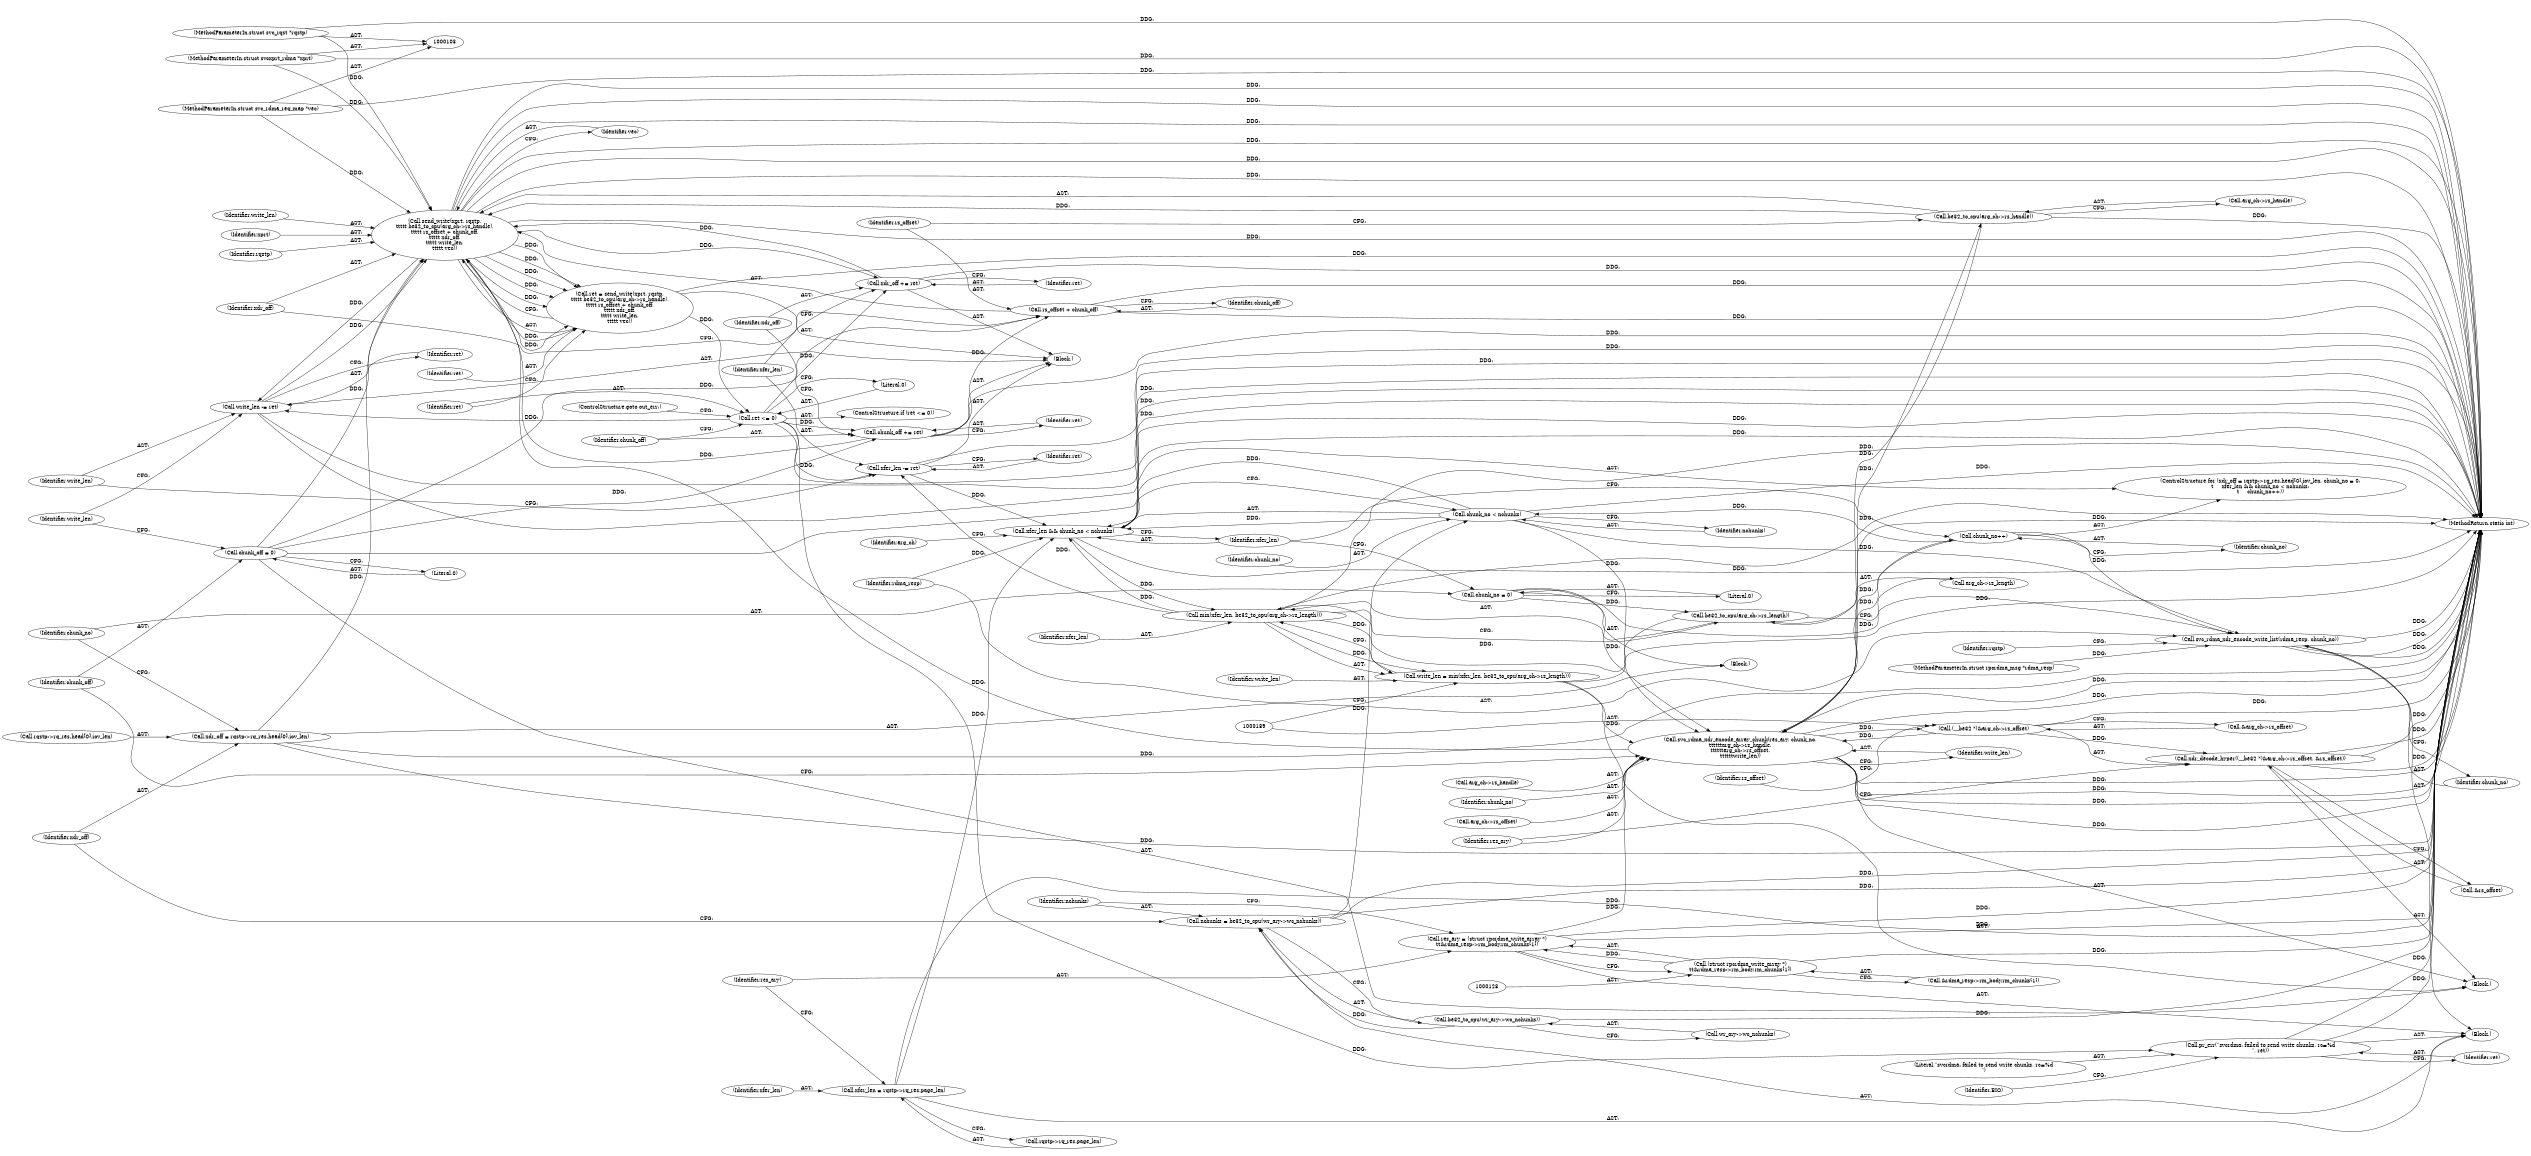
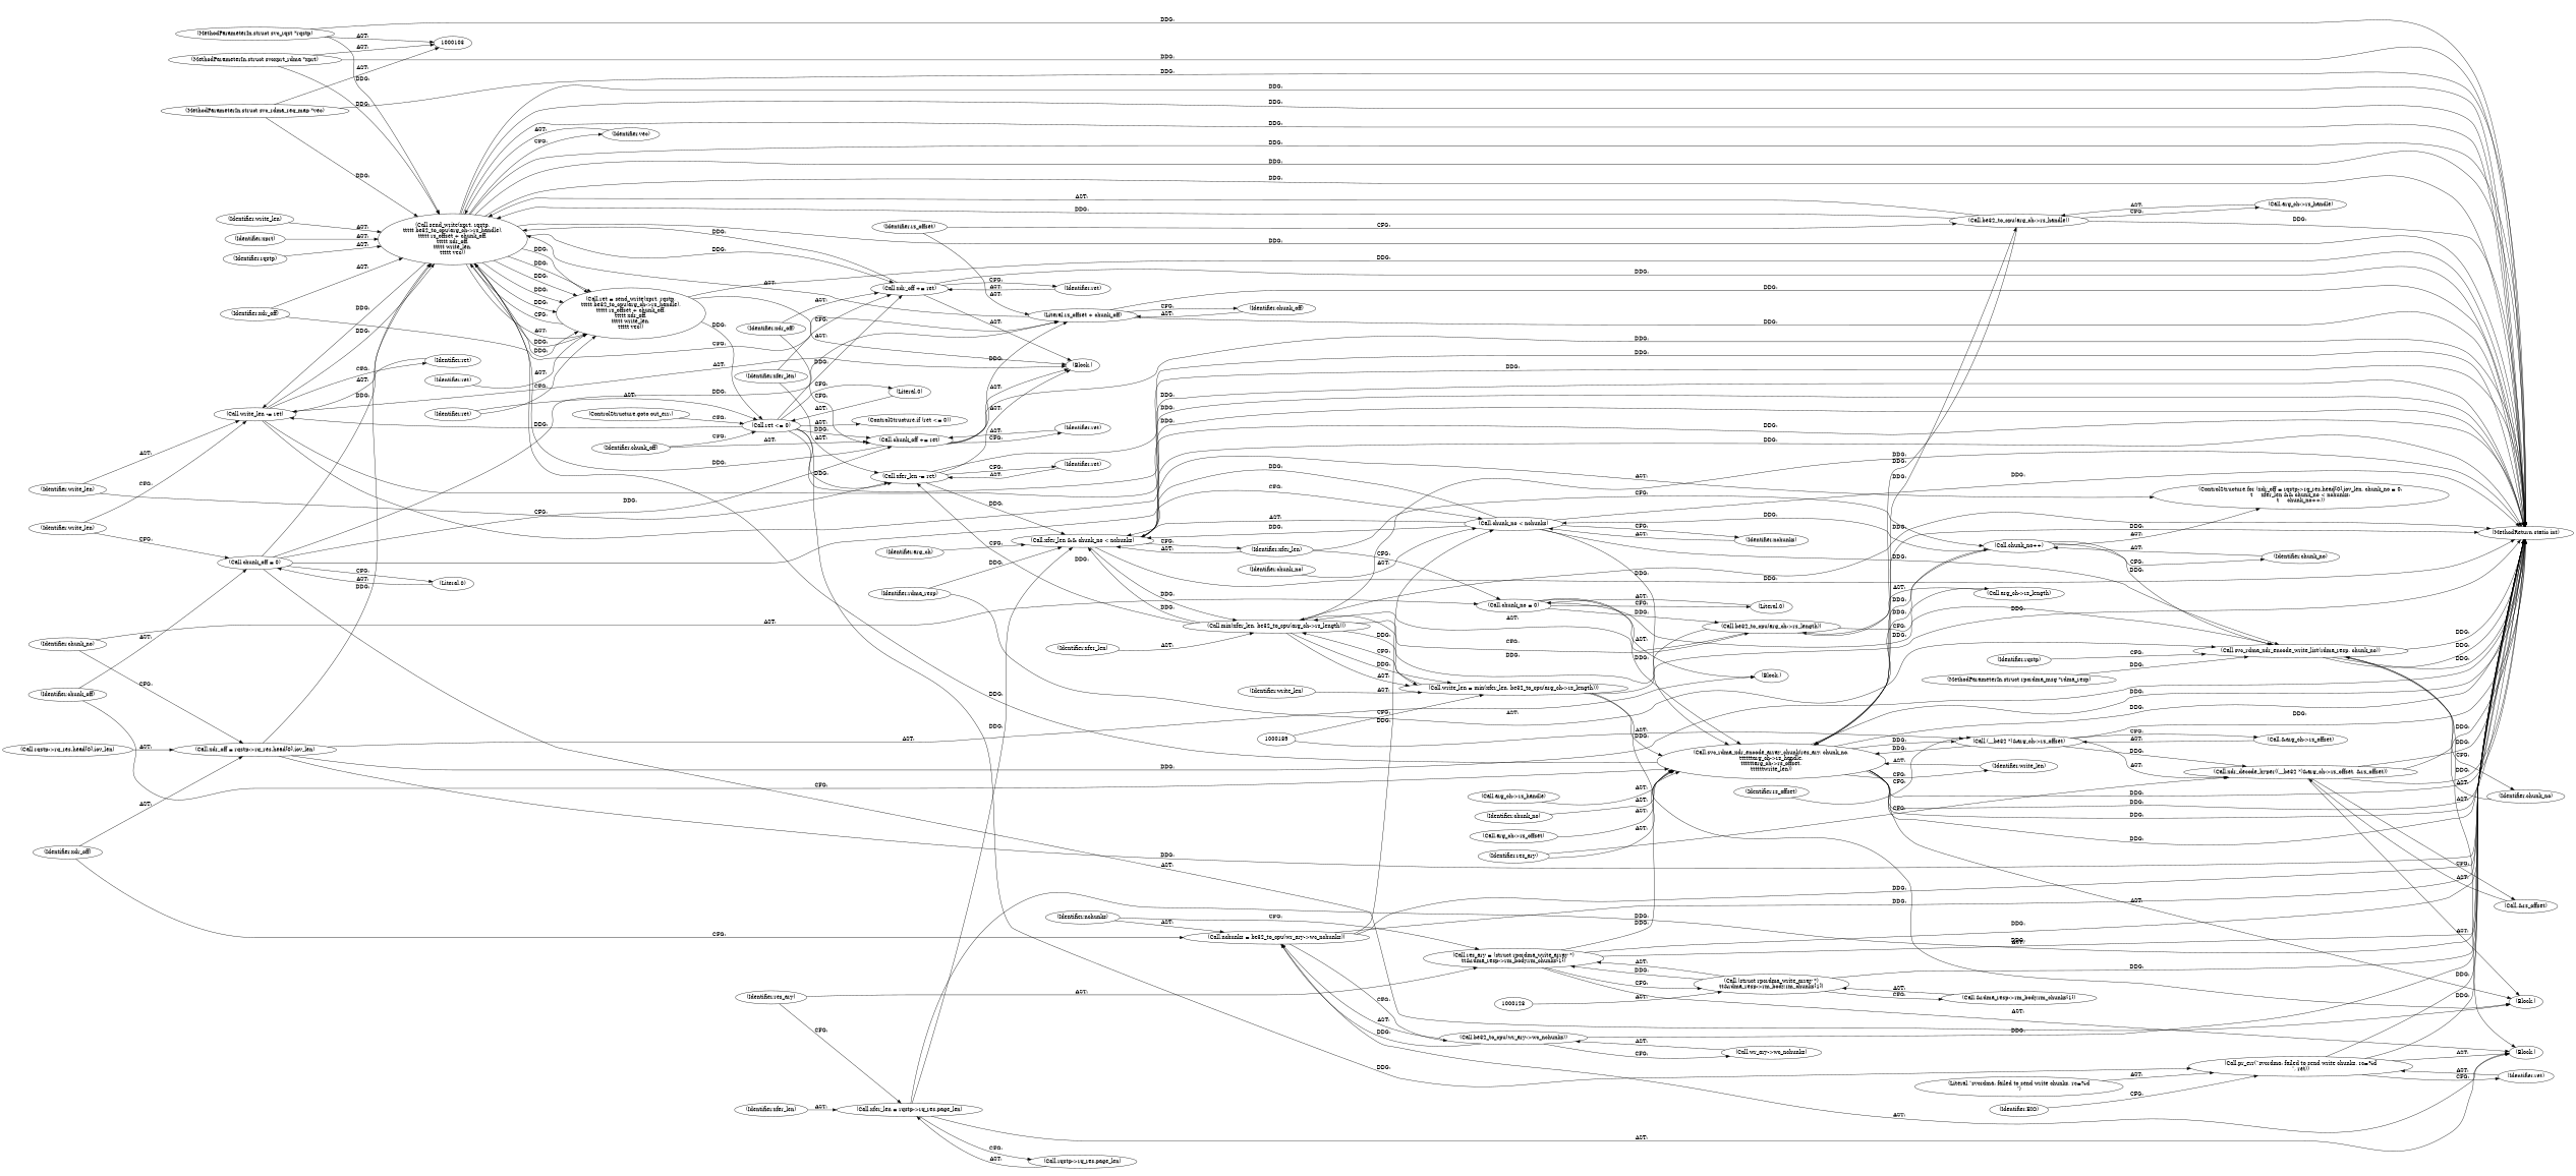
  digraph {
    rankdir=LR
    n1 [label="(Call,write_len -= ret)"]
    n2 [label="(Call,send_write(xprt, rqstp,\n\t\t\t\t\t be32_to_cpu(arg_ch->rs_handle),\n\t\t\t\t\t rs_offset + chunk_off,\n\t\t\t\t\t xdr_off,\n\t\t\t\t\t write_len,\n\t\t\t\t\t vec))"]
    n3 [label="(Identifier,ret)"]
    n4 [label="(Block,)"]
    n5 [label="(MethodReturn,static int)"]
    n6 [label="(Call,xdr_off += ret)"]
    n7 [label="(Call,ret = send_write(xprt, rqstp,\n\t\t\t\t\t be32_to_cpu(arg_ch->rs_handle),\n\t\t\t\t\t rs_offset + chunk_off,\n\t\t\t\t\t xdr_off,\n\t\t\t\t\t write_len,\n\t\t\t\t\t vec))"]
    n8 [label="(Identifier,vec)"]
    n9 [label="(Call,ret <= 0)"]
    n10 [label="(Call,xfer_len -= ret)"]
    n11 [label="(Call,chunk_off += ret)"]
    n12 [label="(Call,pr_err(\"svcrdma: failed to send write chunks, rc=%d\n\", ret))"]
    n13 [label="(Literal,0)"]
    n14 [label="(ControlStructure,if (ret <= 0))"]
    n15 [label="(Call,xfer_len && chunk_no < nchunks)"]
    n16 [label="(Identifier,ret)"]
-   n17 [label="(Call,rs_offset + chunk_off)"]
+   n17 [label="(Literal,rs_offset + chunk_off)"]
    n18 [label="(Identifier,ret)"]
    n19 [label="(Identifier,ret)"]
    n20 [label="(Block,)"]
    n21 [label="(Identifier,ret)"]
    n22 [label="(MethodParameterIn,struct svcxprt_rdma *xprt)"]
    1000103
    n24 [label="(MethodParameterIn,struct svc_rqst *rqstp)"]
    n25 [label="(Call,be32_to_cpu(arg_ch->rs_handle))"]
    n26 [label="(Call,svc_rdma_xdr_encode_array_chunk(res_ary, chunk_no,\n\t\t\t\t\t\targ_ch->rs_handle,\n\t\t\t\t\t\targ_ch->rs_offset,\n\t\t\t\t\t\twrite_len))"]
    n27 [label="(Call,arg_ch->rs_handle)"]
    n28 [label="(Call,chunk_no++)"]
    n29 [label="(Call,(__be32 *)&arg_ch->rs_offset)"]
    n30 [label="(Identifier,write_len)"]
    n31 [label="(Block,)"]
    n32 [label="(Call,chunk_no < nchunks)"]
    n33 [label="(Call,svc_rdma_xdr_encode_write_list(rdma_resp, chunk_no))"]
    n34 [label="(Identifier,chunk_no)"]
    n35 [label="(ControlStructure,for (xdr_off = rqstp->rq_res.head[0].iov_len, chunk_no = 0;\n\t     xfer_len && chunk_no < nchunks;\n\t     chunk_no++))"]
    n36 [label="(Call,xdr_decode_hyper((__be32 *)&arg_ch->rs_offset, &rs_offset))"]
    n37 [label="(Call,&arg_ch->rs_offset)"]
    n38 [label="(Call,res_ary = (struct rpcrdma_write_array *)\n\t\t&rdma_resp->rm_body.rm_chunks[1])"]
    n39 [label="(Call,(struct rpcrdma_write_array *)\n\t\t&rdma_resp->rm_body.rm_chunks[1])"]
    n40 [label="(Call,&rdma_resp->rm_body.rm_chunks[1])"]
    n41 [label="(Call,chunk_no = 0)"]
    n42 [label="(Literal,0)"]
    n43 [label="(Block,)"]
    n44 [label="(Call,be32_to_cpu(arg_ch->rs_length))"]
    n45 [label="(Identifier,nchunks)"]
    n46 [label="(Identifier,chunk_no)"]
    n47 [label="(Call,min(xfer_len, be32_to_cpu(arg_ch->rs_length)))"]
    n48 [label="(Identifier,xfer_len)"]
    n49 [label="(Call,nchunks = be32_to_cpu(wr_ary->wc_nchunks))"]
    n50 [label="(Call,be32_to_cpu(wr_ary->wc_nchunks))"]
    n51 [label="(Call,wr_ary->wc_nchunks)"]
    n52 [label="(Call,&rs_offset)"]
    n53 [label="(Call,write_len = min(xfer_len, be32_to_cpu(arg_ch->rs_length)))"]
    n54 [label="(Call,arg_ch->rs_length)"]
    n55 [label="(Call,xfer_len = rqstp->rq_res.page_len)"]
    n56 [label="(Call,rqstp->rq_res.page_len)"]
    n57 [label="(Identifier,chunk_off)"]
    n58 [label="(Call,chunk_off = 0)"]
    n59 [label="(Literal,0)"]
    n60 [label="(Call,xdr_off = rqstp->rq_res.head[0].iov_len)"]
    n61 [label="(Call,rqstp->rq_res.head[0].iov_len)"]
    n62 [label="(MethodParameterIn,struct svc_rdma_req_map *vec)"]
    n63 [label="(Call,arg_ch->rs_handle)"]
    n64 [label="(Identifier,res_ary)"]
    n65 [label="(Identifier,write_len)"]
    n66 [label="(Identifier,chunk_off)"]
    n67 [label="(Identifier,chunk_no)"]
    n68 [label="(Identifier,xfer_len)"]
    n69 [label="(Identifier,xdr_off)"]
    n70 [label="(Literal,\"svcrdma: failed to send write chunks, rc=%d\n\")"]
    n71 [label="(Identifier,xfer_len)"]
    n72 [label="(Identifier,rqstp)"]
    n73 [label="(Identifier,xdr_off)"]
    n74 [label="(ControlStructure,goto out_err;)"]
    n75 [label="(Identifier,rs_offset)"]
    n76 [label="(Identifier,EIO)"]
    n77 [label="(Identifier,res_ary)"]
    n78 [label="(MethodParameterIn,struct rpcrdma_msg *rdma_resp)"]
    n79 [label="(Identifier,chunk_no)"]
    n80 [label="(Identifier,xfer_len)"]
    n81 [label="(Identifier,rs_offset)"]
    n82 [label="(Identifier,write_len)"]
    n83 [label="(Identifier,chunk_off)"]
    n84 [label="(Call,arg_ch->rs_offset)"]
    n85 [label="(Identifier,xdr_off)"]
    n86 [label="(Identifier,nchunks)"]
    n87 [label="(Identifier,arg_ch)"]
    n88 [label="(Identifier,write_len)"]
    n89 [label="(Identifier,chunk_no)"]
    n90 [label="(Identifier,write_len)"]
    n91 [label="(Identifier,ret)"]
    n92 [label="(Identifier,rdma_resp)"]
    n93 [label="(Identifier,rqstp)"]
    n94 [label="(Identifier,xprt)"]
    n95 [label="(Identifier,ret)"]
    1000128
    1000189
    n1 -> n2 [label="DDG: "]
    n1 -> n3 [label="CFG: "]
    n1 -> n4 [label="AST: "]
    n1 -> n5 [label="DDG: "]
    n1 -> n5 [label="DDG: "]
    n2 -> n1 [label="DDG: "]
    n2 -> n5 [label="DDG: "]
    n2 -> n5 [label="DDG: "]
    n2 -> n5 [label="DDG: "]
    n2 -> n5 [label="DDG: "]
    n2 -> n5 [label="DDG: "]
    n2 -> n5 [label="DDG: "]
    n2 -> n5 [label="DDG: "]
    n2 -> n6 [label="DDG: "]
    n2 -> n7 [label="AST: "]
    n2 -> n7 [label="DDG: "]
    n2 -> n7 [label="DDG: "]
    n2 -> n7 [label="DDG: "]
    n2 -> n7 [label="DDG: "]
    n2 -> n7 [label="DDG: "]
    n2 -> n7 [label="DDG: "]
    n2 -> n7 [label="DDG: "]
    n2 -> n8 [label="CFG: "]
    n3 -> n1 [label="AST: "]
    n6 -> n2 [label="DDG: "]
    n6 -> n4 [label="AST: "]
    n6 -> n5 [label="DDG: "]
    n6 -> n19 [label="CFG: "]
    n7 -> n2 [label="CFG: "]
    n7 -> n4 [label="AST: "]
    n7 -> n5 [label="DDG: "]
    n7 -> n9 [label="DDG: "]
    n8 -> n2 [label="AST: "]
    n9 -> n1 [label="DDG: "]
    n9 -> n5 [label="DDG: "]
    n9 -> n6 [label="DDG: "]
    n9 -> n10 [label="DDG: "]
    n9 -> n11 [label="DDG: "]
    n9 -> n12 [label="DDG: "]
    n9 -> n13 [label="CFG: "]
    n9 -> n14 [label="AST: "]
    n10 -> n4 [label="AST: "]
    n10 -> n5 [label="DDG: "]
    n10 -> n15 [label="DDG: "]
    n10 -> n16 [label="CFG: "]
    n11 -> n2 [label="DDG: "]
    n11 -> n4 [label="AST: "]
    n11 -> n5 [label="DDG: "]
    n11 -> n17 [label="DDG: "]
    n11 -> n18 [label="CFG: "]
    n12 -> n5 [label="DDG: "]
    n12 -> n5 [label="DDG: "]
    n12 -> n20 [label="AST: "]
    n12 -> n21 [label="CFG: "]
    n13 -> n9 [label="AST: "]
    n15 -> n5 [label="DDG: "]
    n15 -> n5 [label="DDG: "]
    n15 -> n5 [label="DDG: "]
    n15 -> n32 [label="CFG: "]
    n15 -> n35 [label="AST: "]
    n15 -> n47 [label="DDG: "]
    n15 -> n48 [label="CFG: "]
    n16 -> n10 [label="AST: "]
    n17 -> n2 [label="AST: "]
    n17 -> n5 [label="DDG: "]
    n17 -> n5 [label="DDG: "]
    n17 -> n57 [label="CFG: "]
    n18 -> n11 [label="AST: "]
    n19 -> n6 [label="AST: "]
    n21 -> n12 [label="AST: "]
    n22 -> n2 [label="DDG: "]
    n22 -> n5 [label="DDG: "]
    n22 -> 1000103 [label="AST: "]
    n24 -> n2 [label="DDG: "]
    n24 -> n5 [label="DDG: "]
    n24 -> 1000103 [label="AST: "]
    n25 -> n2 [label="AST: "]
    n25 -> n2 [label="DDG: "]
    n25 -> n5 [label="DDG: "]
    n25 -> n26 [label="DDG: "]
    n25 -> n27 [label="CFG: "]
    n26 -> n2 [label="DDG: "]
    n26 -> n5 [label="DDG: "]
    n26 -> n5 [label="DDG: "]
    n26 -> n5 [label="DDG: "]
    n26 -> n5 [label="DDG: "]
    n26 -> n5 [label="DDG: "]
    n26 -> n5 [label="DDG: "]
    n26 -> n25 [label="DDG: "]
    n26 -> n28 [label="DDG: "]
    n26 -> n29 [label="DDG: "]
    n26 -> n30 [label="CFG: "]
    n26 -> n31 [label="AST: "]
    n27 -> n25 [label="AST: "]
    n28 -> n26 [label="DDG: "]
    n28 -> n32 [label="DDG: "]
    n28 -> n33 [label="DDG: "]
    n28 -> n34 [label="CFG: "]
    n28 -> n35 [label="AST: "]
    n29 -> n5 [label="DDG: "]
    n29 -> n26 [label="DDG: "]
    n29 -> n36 [label="AST: "]
    n29 -> n36 [label="DDG: "]
    n29 -> n37 [label="CFG: "]
    n30 -> n26 [label="AST: "]
    n32 -> n5 [label="DDG: "]
    n32 -> n15 [label="AST: "]
    n32 -> n15 [label="DDG: "]
    n32 -> n15 [label="DDG: "]
    n32 -> n26 [label="DDG: "]
    n32 -> n33 [label="DDG: "]
    n32 -> n45 [label="CFG: "]
    n33 -> n5 [label="DDG: "]
    n33 -> n5 [label="DDG: "]
    n33 -> n5 [label="DDG: "]
    n33 -> n20 [label="AST: "]
    n33 -> n46 [label="CFG: "]
    n34 -> n28 [label="AST: "]
    n36 -> n5 [label="DDG: "]
    n36 -> n5 [label="DDG: "]
    n36 -> n5 [label="DDG: "]
    n36 -> n31 [label="AST: "]
    n36 -> n52 [label="CFG: "]
    n37 -> n29 [label="AST: "]
    n38 -> n5 [label="DDG: "]
    n38 -> n5 [label="DDG: "]
    n38 -> n20 [label="AST: "]
    n38 -> n26 [label="DDG: "]
    n38 -> n39 [label="CFG: "]
    n39 -> n5 [label="DDG: "]
    n39 -> n38 [label="AST: "]
    n39 -> n38 [label="DDG: "]
    n39 -> n40 [label="CFG: "]
    n40 -> n39 [label="AST: "]
    n41 -> n26 [label="DDG: "]
    n41 -> n33 [label="DDG: "]
    n41 -> n42 [label="CFG: "]
    n41 -> n43 [label="AST: "]
    n41 -> n44 [label="DDG: "]
    n42 -> n41 [label="AST: "]
    n44 -> n5 [label="DDG: "]
    n44 -> n47 [label="AST: "]
    n44 -> n47 [label="DDG: "]
    n44 -> n54 [label="CFG: "]
    n45 -> n32 [label="AST: "]
    n46 -> n33 [label="AST: "]
    n47 -> n5 [label="DDG: "]
    n47 -> n5 [label="DDG: "]
    n47 -> n10 [label="DDG: "]
    n47 -> n15 [label="DDG: "]
    n47 -> n44 [label="CFG: "]
    n47 -> n53 [label="AST: "]
    n47 -> n53 [label="DDG: "]
    n47 -> n53 [label="DDG: "]
    n48 -> n15 [label="AST: "]
    n48 -> n28 [label="CFG: "]
    n48 -> n41 [label="CFG: "]
    n49 -> n5 [label="DDG: "]
    n49 -> n5 [label="DDG: "]
    n49 -> n20 [label="AST: "]
    n49 -> n32 [label="DDG: "]
    n49 -> n50 [label="CFG: "]
    n50 -> n5 [label="DDG: "]
    n50 -> n49 [label="AST: "]
    n50 -> n49 [label="DDG: "]
    n50 -> n51 [label="CFG: "]
    n51 -> n50 [label="AST: "]
    n52 -> n36 [label="AST: "]
    n53 -> n5 [label="DDG: "]
    n53 -> n26 [label="DDG: "]
    n53 -> n31 [label="AST: "]
    n53 -> n47 [label="CFG: "]
    n54 -> n44 [label="AST: "]
    n55 -> n5 [label="DDG: "]
    n55 -> n15 [label="DDG: "]
    n55 -> n20 [label="AST: "]
    n55 -> n56 [label="CFG: "]
    n56 -> n55 [label="AST: "]
    n57 -> n17 [label="AST: "]
    n58 -> n2 [label="DDG: "]
    n58 -> n5 [label="DDG: "]
    n58 -> n11 [label="DDG: "]
    n58 -> n17 [label="DDG: "]
    n58 -> n31 [label="AST: "]
    n58 -> n59 [label="CFG: "]
    n59 -> n58 [label="AST: "]
    n60 -> n2 [label="DDG: "]
    n60 -> n5 [label="DDG: "]
    n60 -> n5 [label="DDG: "]
    n60 -> n43 [label="AST: "]
    n61 -> n60 [label="AST: "]
    n62 -> n2 [label="DDG: "]
    n62 -> n5 [label="DDG: "]
    n62 -> 1000103 [label="AST: "]
    n63 -> n26 [label="AST: "]
    n64 -> n26 [label="AST: "]
    n64 -> n36 [label="CFG: "]
    n65 -> n53 [label="AST: "]
    n66 -> n26 [label="CFG: "]
    n66 -> n58 [label="AST: "]
    n67 -> n32 [label="AST: "]
    n68 -> n47 [label="AST: "]
    n69 -> n6 [label="AST: "]
    n69 -> n11 [label="CFG: "]
    n70 -> n12 [label="AST: "]
    n71 -> n55 [label="AST: "]
    n72 -> n2 [label="AST: "]
    n73 -> n2 [label="AST: "]
    n73 -> n17 [label="CFG: "]
    n74 -> n9 [label="CFG: "]
    n75 -> n17 [label="AST: "]
    n75 -> n25 [label="CFG: "]
    n76 -> n12 [label="CFG: "]
    n77 -> n38 [label="AST: "]
    n77 -> n55 [label="CFG: "]
    n78 -> n33 [label="DDG: "]
    n79 -> n26 [label="AST: "]
    n80 -> n6 [label="CFG: "]
    n80 -> n10 [label="AST: "]
    n81 -> n29 [label="CFG: "]
    n82 -> n1 [label="CFG: "]
    n82 -> n58 [label="CFG: "]
    n83 -> n9 [label="CFG: "]
    n83 -> n11 [label="AST: "]
    n84 -> n26 [label="AST: "]
    n85 -> n49 [label="CFG: "]
    n85 -> n60 [label="AST: "]
    n86 -> n38 [label="CFG: "]
    n86 -> n49 [label="AST: "]
    n87 -> n15 [label="CFG: "]
    n88 -> n1 [label="AST: "]
    n88 -> n10 [label="CFG: "]
    n89 -> n41 [label="AST: "]
    n89 -> n60 [label="CFG: "]
    n90 -> n2 [label="AST: "]
    n91 -> n7 [label="AST: "]
    n92 -> n15 [label="DDG: "]
    n92 -> n33 [label="AST: "]
    n93 -> n33 [label="CFG: "]
    n94 -> n2 [label="AST: "]
    n95 -> n7 [label="CFG: "]
    n95 -> n9 [label="AST: "]
    1000128 -> n39 [label="AST: "]
    1000189 -> n29 [label="AST: "]
    1000189 -> n53 [label="CFG: "]
  }
